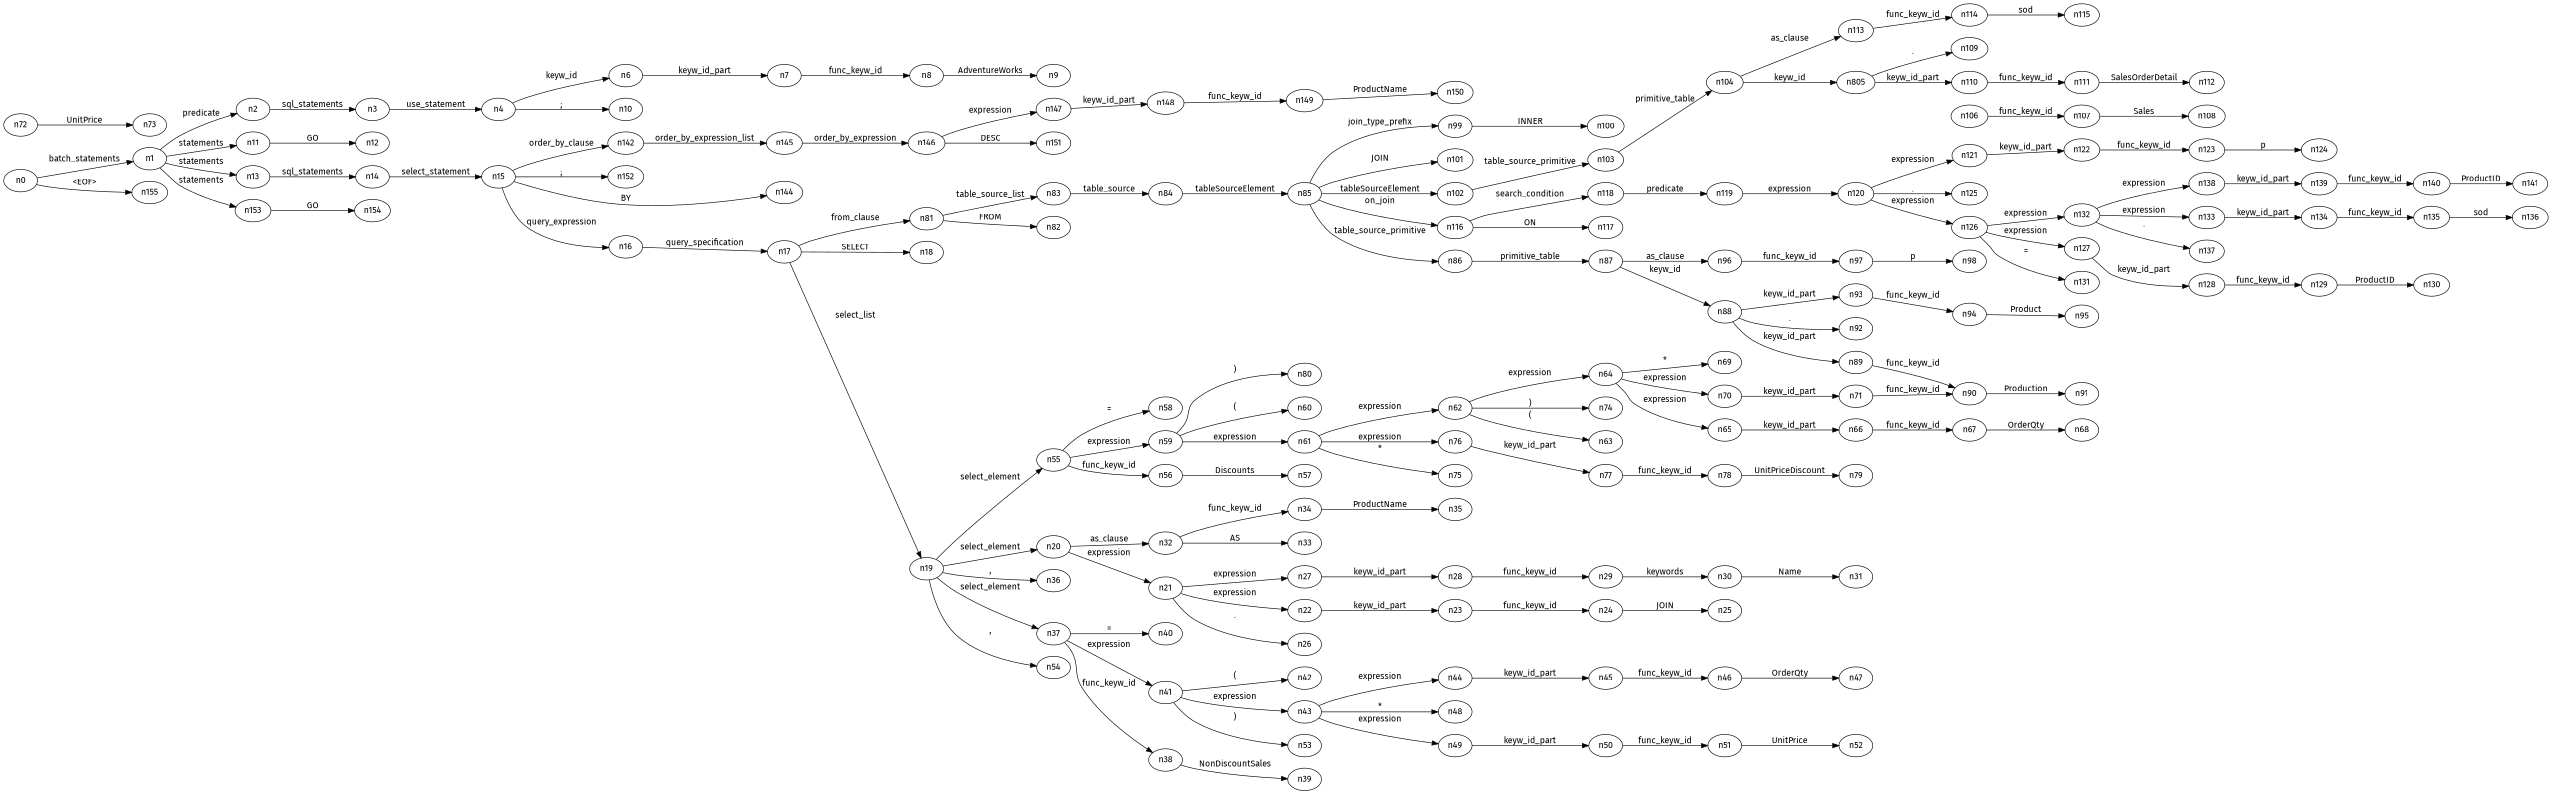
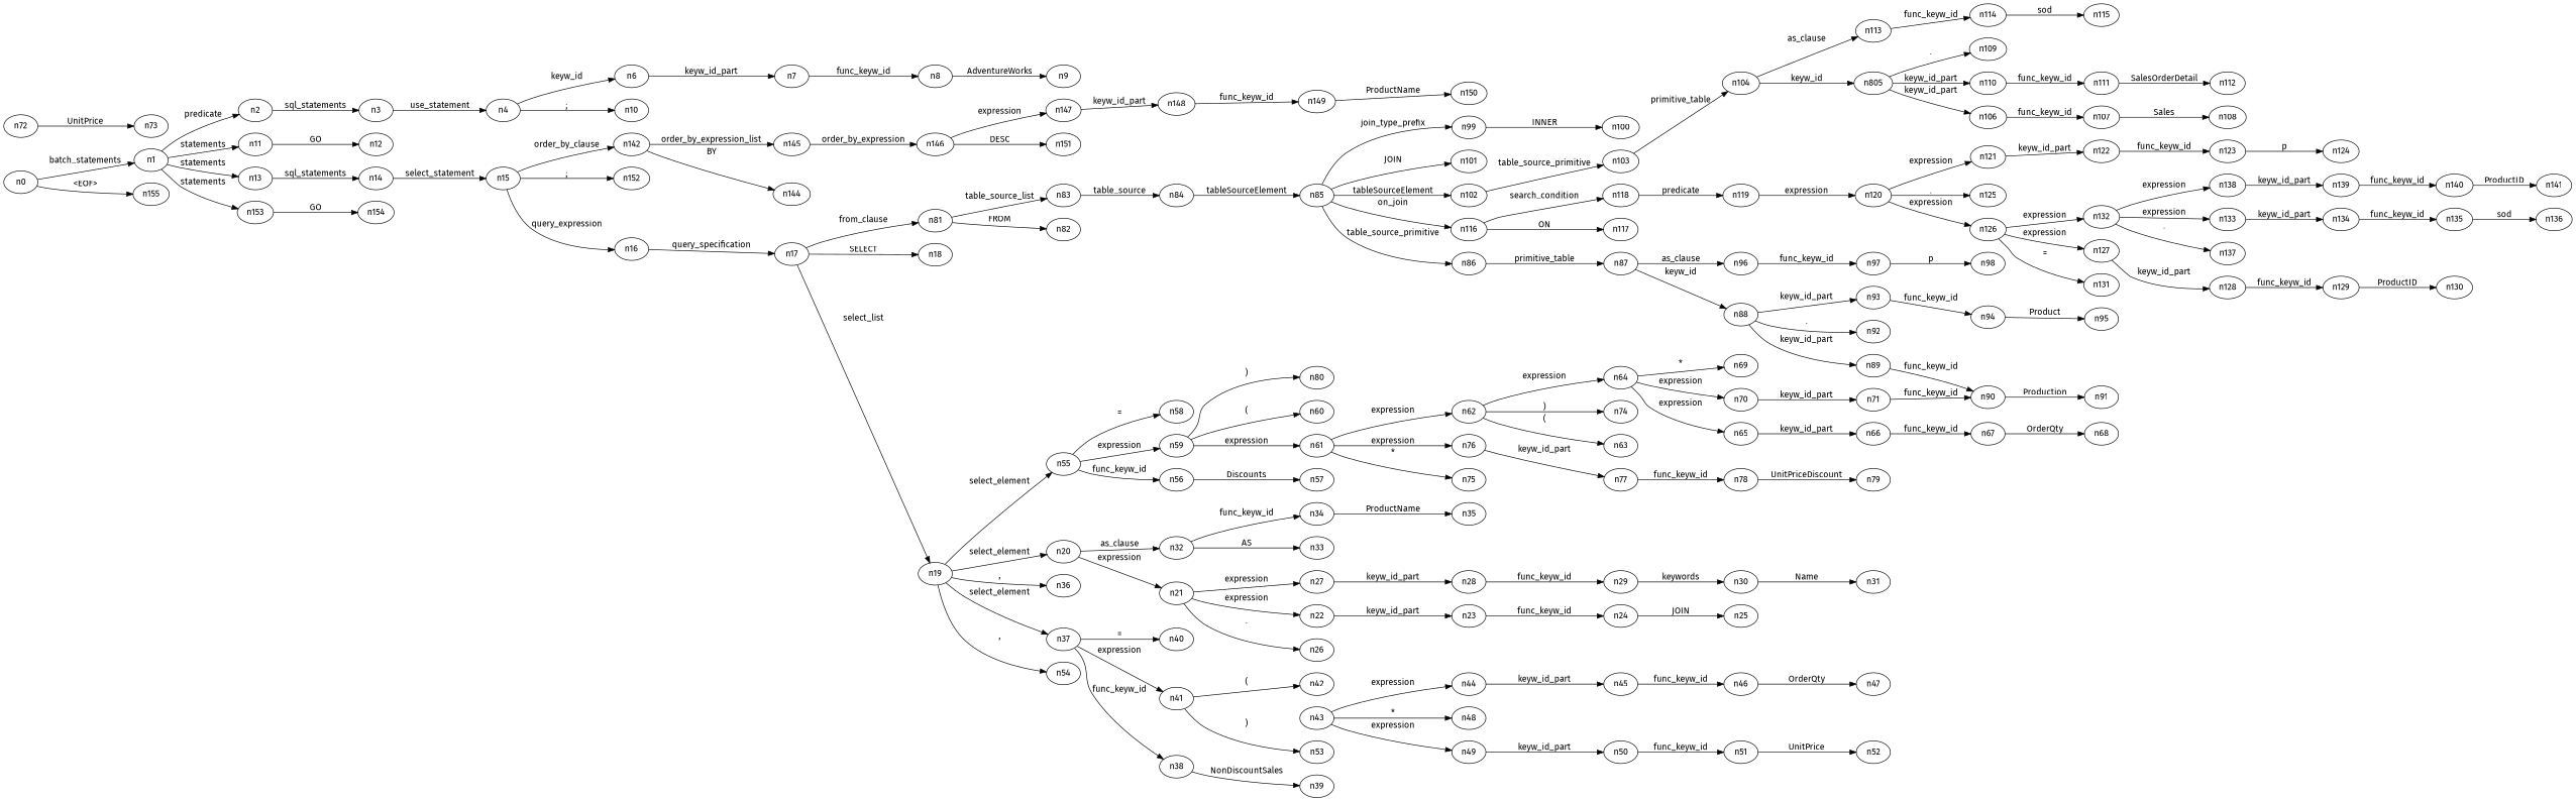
  digraph {
    fontname="Fira Sans"
    rankdir=LR
    node [fontname="Fira Sans"]
    edge [fontname="Fira Sans"]
    n0
    n1
    n155
    n2
    n11
    n13
    n153
    n3
    n12
    n14
    n154
    n4
    n6
    n10
    n7
    n8
    n9
    n15
    n16
    n142
    n152
    n17
    n144
    n145
    n18
    n19
    n81
    n20
    n36
    n37
    n54
    n55
    n82
    n83
    n21
    n32
    n38
    n40
    n41
    n56
    n58
    n59
    n22
    n26
    n27
    n33
    n34
    n23
    n28
    n24
    n25
    n29
    n30
    n31
    n35
    n39
    n42
    n43
    n53
    n44
    n48
    n49
    n45
    n50
    n46
    n47
    n51
    n52
    n57
    n60
    n61
    n80
    n62
    n75
    n76
    n63
    n64
    n74
    n77
    n65
    n69
    n70
    n66
    n71
    n67
    n68
    n90
    n72
    n73
    n78
    n79
    n84
    n85
    n86
    n99
    n101
    n102
    n116
    n87
    n100
    n103
    n117
    n118
    n88
    n96
    n89
    n92
    n93
    n97
    n94
    n91
    n95
    n98
    n104
    n105 [label=n805]
    n113
    n106
    n109
    n110
    n114
    n107
    n111
    n108
    n112
    n115
    n119
    n120
    n121
    n125
    n126
    n122
    n127
    n131
    n132
    n123
    n124
    n128
    n133
    n137
    n138
    n129
    n130
    n134
    n139
    n135
    n136
    n140
    n141
    n146
    n147
    n151
    n148
    n149
    n150
    n0 -> n1 [label=batch_statements]
    n0 -> n155 [label="<EOF>"]
    n1 -> n2 [label=predicate]
    n1 -> n11 [label=statements]
    n1 -> n13 [label=statements]
    n1 -> n153 [label=statements]
    n2 -> n3 [label=sql_statements]
    n11 -> n12 [label=GO]
    n13 -> n14 [label=sql_statements]
    n153 -> n154 [label=GO]
    n3 -> n4 [label=use_statement]
    n14 -> n15 [label=select_statement]
    n4 -> n6 [label=keyw_id]
    n4 -> n10 [label=";"]
    n6 -> n7 [label=keyw_id_part]
    n7 -> n8 [label=func_keyw_id]
    n8 -> n9 [label=AdventureWorks]
    n15 -> n16 [label=query_expression]
    n15 -> n142 [label=order_by_clause]
    n15 -> n152 [label=";"]
    n16 -> n17 [label=query_specification]
-   n15 -> n144 [label=BY]
+   n142 -> n144 [label=BY]
    n142 -> n145 [label=order_by_expression_list]
    n17 -> n18 [label=SELECT]
    n17 -> n19 [label=select_list]
    n17 -> n81 [label=from_clause]
    n145 -> n146 [label=order_by_expression]
    n19 -> n20 [label=select_element]
    n19 -> n36 [label=","]
    n19 -> n37 [label=select_element]
    n19 -> n54 [label=","]
    n19 -> n55 [label=select_element]
    n81 -> n82 [label=FROM]
    n81 -> n83 [label=table_source_list]
    n20 -> n21 [label=expression]
    n20 -> n32 [label=as_clause]
    n37 -> n38 [label=func_keyw_id]
    n37 -> n40 [label="="]
    n37 -> n41 [label=expression]
    n55 -> n56 [label=func_keyw_id]
    n55 -> n58 [label="="]
    n55 -> n59 [label=expression]
    n83 -> n84 [label=table_source]
    n21 -> n22 [label=expression]
    n21 -> n26 [label="."]
    n21 -> n27 [label=expression]
    n32 -> n33 [label=AS]
    n32 -> n34 [label=func_keyw_id]
    n38 -> n39 [label=NonDiscountSales]
    n41 -> n42 [label="("]
-   n41 -> n43 [label=expression]
    n41 -> n53 [label=")"]
    n56 -> n57 [label=Discounts]
    n59 -> n60 [label="("]
    n59 -> n61 [label=expression]
    n59 -> n80 [label=")"]
    n22 -> n23 [label=keyw_id_part]
    n27 -> n28 [label=keyw_id_part]
    n34 -> n35 [label=ProductName]
    n23 -> n24 [label=func_keyw_id]
    n28 -> n29 [label=func_keyw_id]
    n24 -> n25 [label=JOIN]
    n29 -> n30 [label=keywords]
    n30 -> n31 [label=Name]
    n43 -> n44 [label=expression]
    n43 -> n48 [label="*"]
    n43 -> n49 [label=expression]
    n44 -> n45 [label=keyw_id_part]
    n49 -> n50 [label=keyw_id_part]
    n45 -> n46 [label=func_keyw_id]
    n50 -> n51 [label=func_keyw_id]
    n46 -> n47 [label=OrderQty]
    n51 -> n52 [label=UnitPrice]
    n61 -> n62 [label=expression]
    n61 -> n75 [label="*"]
    n61 -> n76 [label=expression]
    n62 -> n63 [label="("]
    n62 -> n64 [label=expression]
    n62 -> n74 [label=")"]
    n76 -> n77 [label=keyw_id_part]
    n64 -> n65 [label=expression]
    n64 -> n69 [label="*"]
    n64 -> n70 [label=expression]
    n77 -> n78 [label=func_keyw_id]
    n65 -> n66 [label=keyw_id_part]
    n70 -> n71 [label=keyw_id_part]
    n66 -> n67 [label=func_keyw_id]
    n71 -> n90 [label=func_keyw_id]
    n67 -> n68 [label=OrderQty]
    n90 -> n91 [label=Production]
    n72 -> n73 [label=UnitPrice]
    n78 -> n79 [label=UnitPriceDiscount]
    n84 -> n85 [label=tableSourceElement]
    n85 -> n86 [label=table_source_primitive]
    n85 -> n99 [label=join_type_prefix]
    n85 -> n101 [label=JOIN]
    n85 -> n102 [label=tableSourceElement]
    n85 -> n116 [label=on_join]
    n86 -> n87 [label=primitive_table]
    n99 -> n100 [label=INNER]
    n102 -> n103 [label=table_source_primitive]
    n116 -> n117 [label=ON]
    n116 -> n118 [label=search_condition]
    n87 -> n88 [label=keyw_id]
    n87 -> n96 [label=as_clause]
    n103 -> n104 [label=primitive_table]
    n118 -> n119 [label=predicate]
    n88 -> n89 [label=keyw_id_part]
    n88 -> n92 [label="."]
    n88 -> n93 [label=keyw_id_part]
    n96 -> n97 [label=func_keyw_id]
    n89 -> n90 [label=func_keyw_id]
    n93 -> n94 [label=func_keyw_id]
    n97 -> n98 [label=p]
    n94 -> n95 [label=Product]
    n104 -> n105 [label=keyw_id]
    n104 -> n113 [label=as_clause]
+   n105 -> n106 [label=keyw_id_part]
    n105 -> n109 [label="."]
    n105 -> n110 [label=keyw_id_part]
    n113 -> n114 [label=func_keyw_id]
    n106 -> n107 [label=func_keyw_id]
    n110 -> n111 [label=func_keyw_id]
    n114 -> n115 [label=sod]
    n107 -> n108 [label=Sales]
    n111 -> n112 [label=SalesOrderDetail]
    n119 -> n120 [label=expression]
    n120 -> n121 [label=expression]
    n120 -> n125 [label="."]
    n120 -> n126 [label=expression]
    n121 -> n122 [label=keyw_id_part]
    n126 -> n127 [label=expression]
    n126 -> n131 [label="="]
    n126 -> n132 [label=expression]
    n122 -> n123 [label=func_keyw_id]
    n127 -> n128 [label=keyw_id_part]
    n132 -> n133 [label=expression]
    n132 -> n137 [label="."]
    n132 -> n138 [label=expression]
    n123 -> n124 [label=p]
    n128 -> n129 [label=func_keyw_id]
    n133 -> n134 [label=keyw_id_part]
    n138 -> n139 [label=keyw_id_part]
    n129 -> n130 [label=ProductID]
    n134 -> n135 [label=func_keyw_id]
    n139 -> n140 [label=func_keyw_id]
    n135 -> n136 [label=sod]
    n140 -> n141 [label=ProductID]
    n146 -> n147 [label=expression]
    n146 -> n151 [label=DESC]
    n147 -> n148 [label=keyw_id_part]
    n148 -> n149 [label=func_keyw_id]
    n149 -> n150 [label=ProductName]
  }
